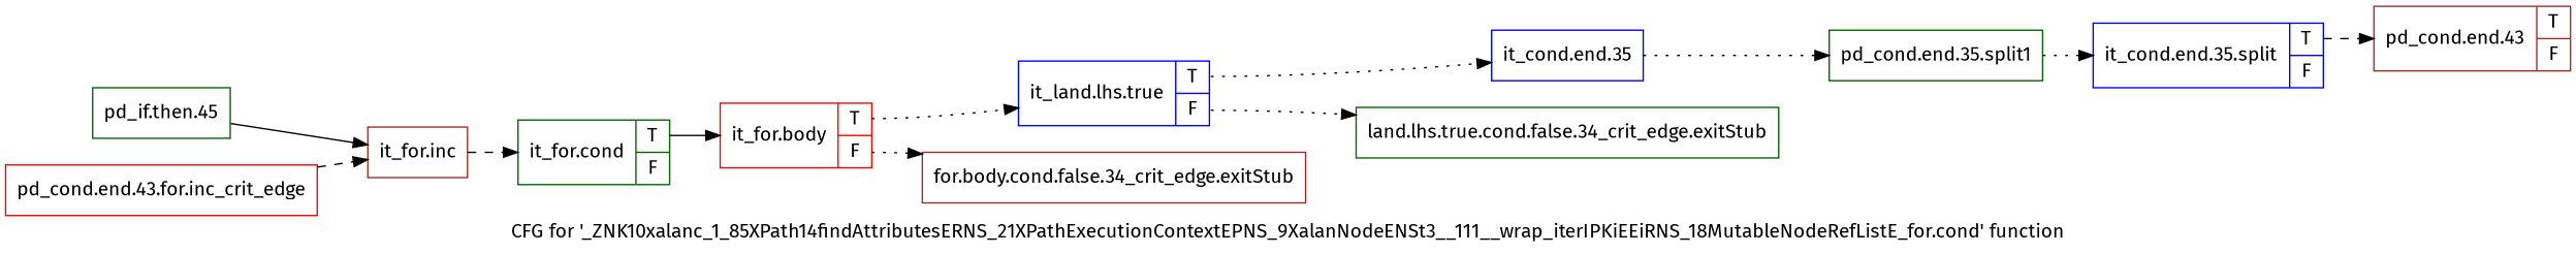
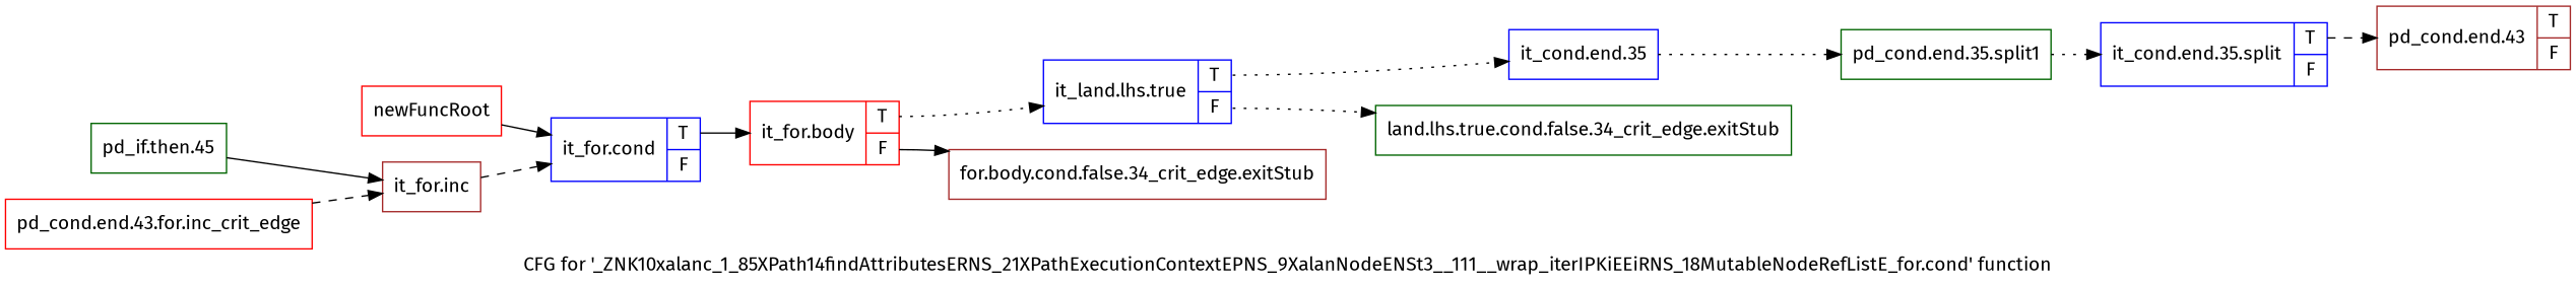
  digraph {
    fontname="Fira Sans"
    label="CFG for '_ZNK10xalanc_1_85XPath14findAttributesERNS_21XPathExecutionContextEPNS_9XalanNodeENSt3__111__wrap_iterIPKiEEiRNS_18MutableNodeRefListE_for.cond' function"
    rankdir=LR
    node [color=darkgreen fontname="Fira Sans" shape=record]
    edge [fontname="Fira Sans" style=dotted]
-   n2 [label="{it_for.cond|{<s0>T|<s1>F}}"]
+   n1 [color=red label="{newFuncRoot}"]
+   n2 [color=blue label="{it_for.cond|{<s0>T|<s1>F}}"]
    n3 [color=red label="{it_for.body|{<s0>T|<s1>F}}"]
    n4 [color=brown label="{for.body.cond.false.34_crit_edge.exitStub}"]
    n5 [color=blue label="{it_land.lhs.true|{<s0>T|<s1>F}}"]
    n6 [label="{land.lhs.true.cond.false.34_crit_edge.exitStub}"]
    n7 [color=blue label="{it_cond.end.35}"]
    n8 [label="{pd_cond.end.35.split1}"]
    n9 [color=blue label="{it_cond.end.35.split|{<s0>T|<s1>F}}"]
    n10 [color=brown label="{pd_cond.end.43|{<s0>T|<s1>F}}"]
    n11 [label="{pd_if.then.45}"]
    n12 [color=brown label="{it_for.inc}"]
    n13 [color=red label="{pd_cond.end.43.for.inc_crit_edge}"]
+   n1 -> n2 [style=solid]
    n2 -> n3 [style=solid tailport=s0]
-   n3 -> n4 [tailport=s1]
+   n3 -> n4 [style=solid tailport=s1]
    n3 -> n5 [tailport=s0]
    n5 -> n6 [tailport=s1]
    n5 -> n7 [tailport=s0]
    n7 -> n8
    n8 -> n9
    n9 -> n10 [style=dashed tailport=s0]
    n11 -> n12 [style=solid]
    n12 -> n2 [style=dashed]
    n13 -> n12 [style=dashed]
  }
